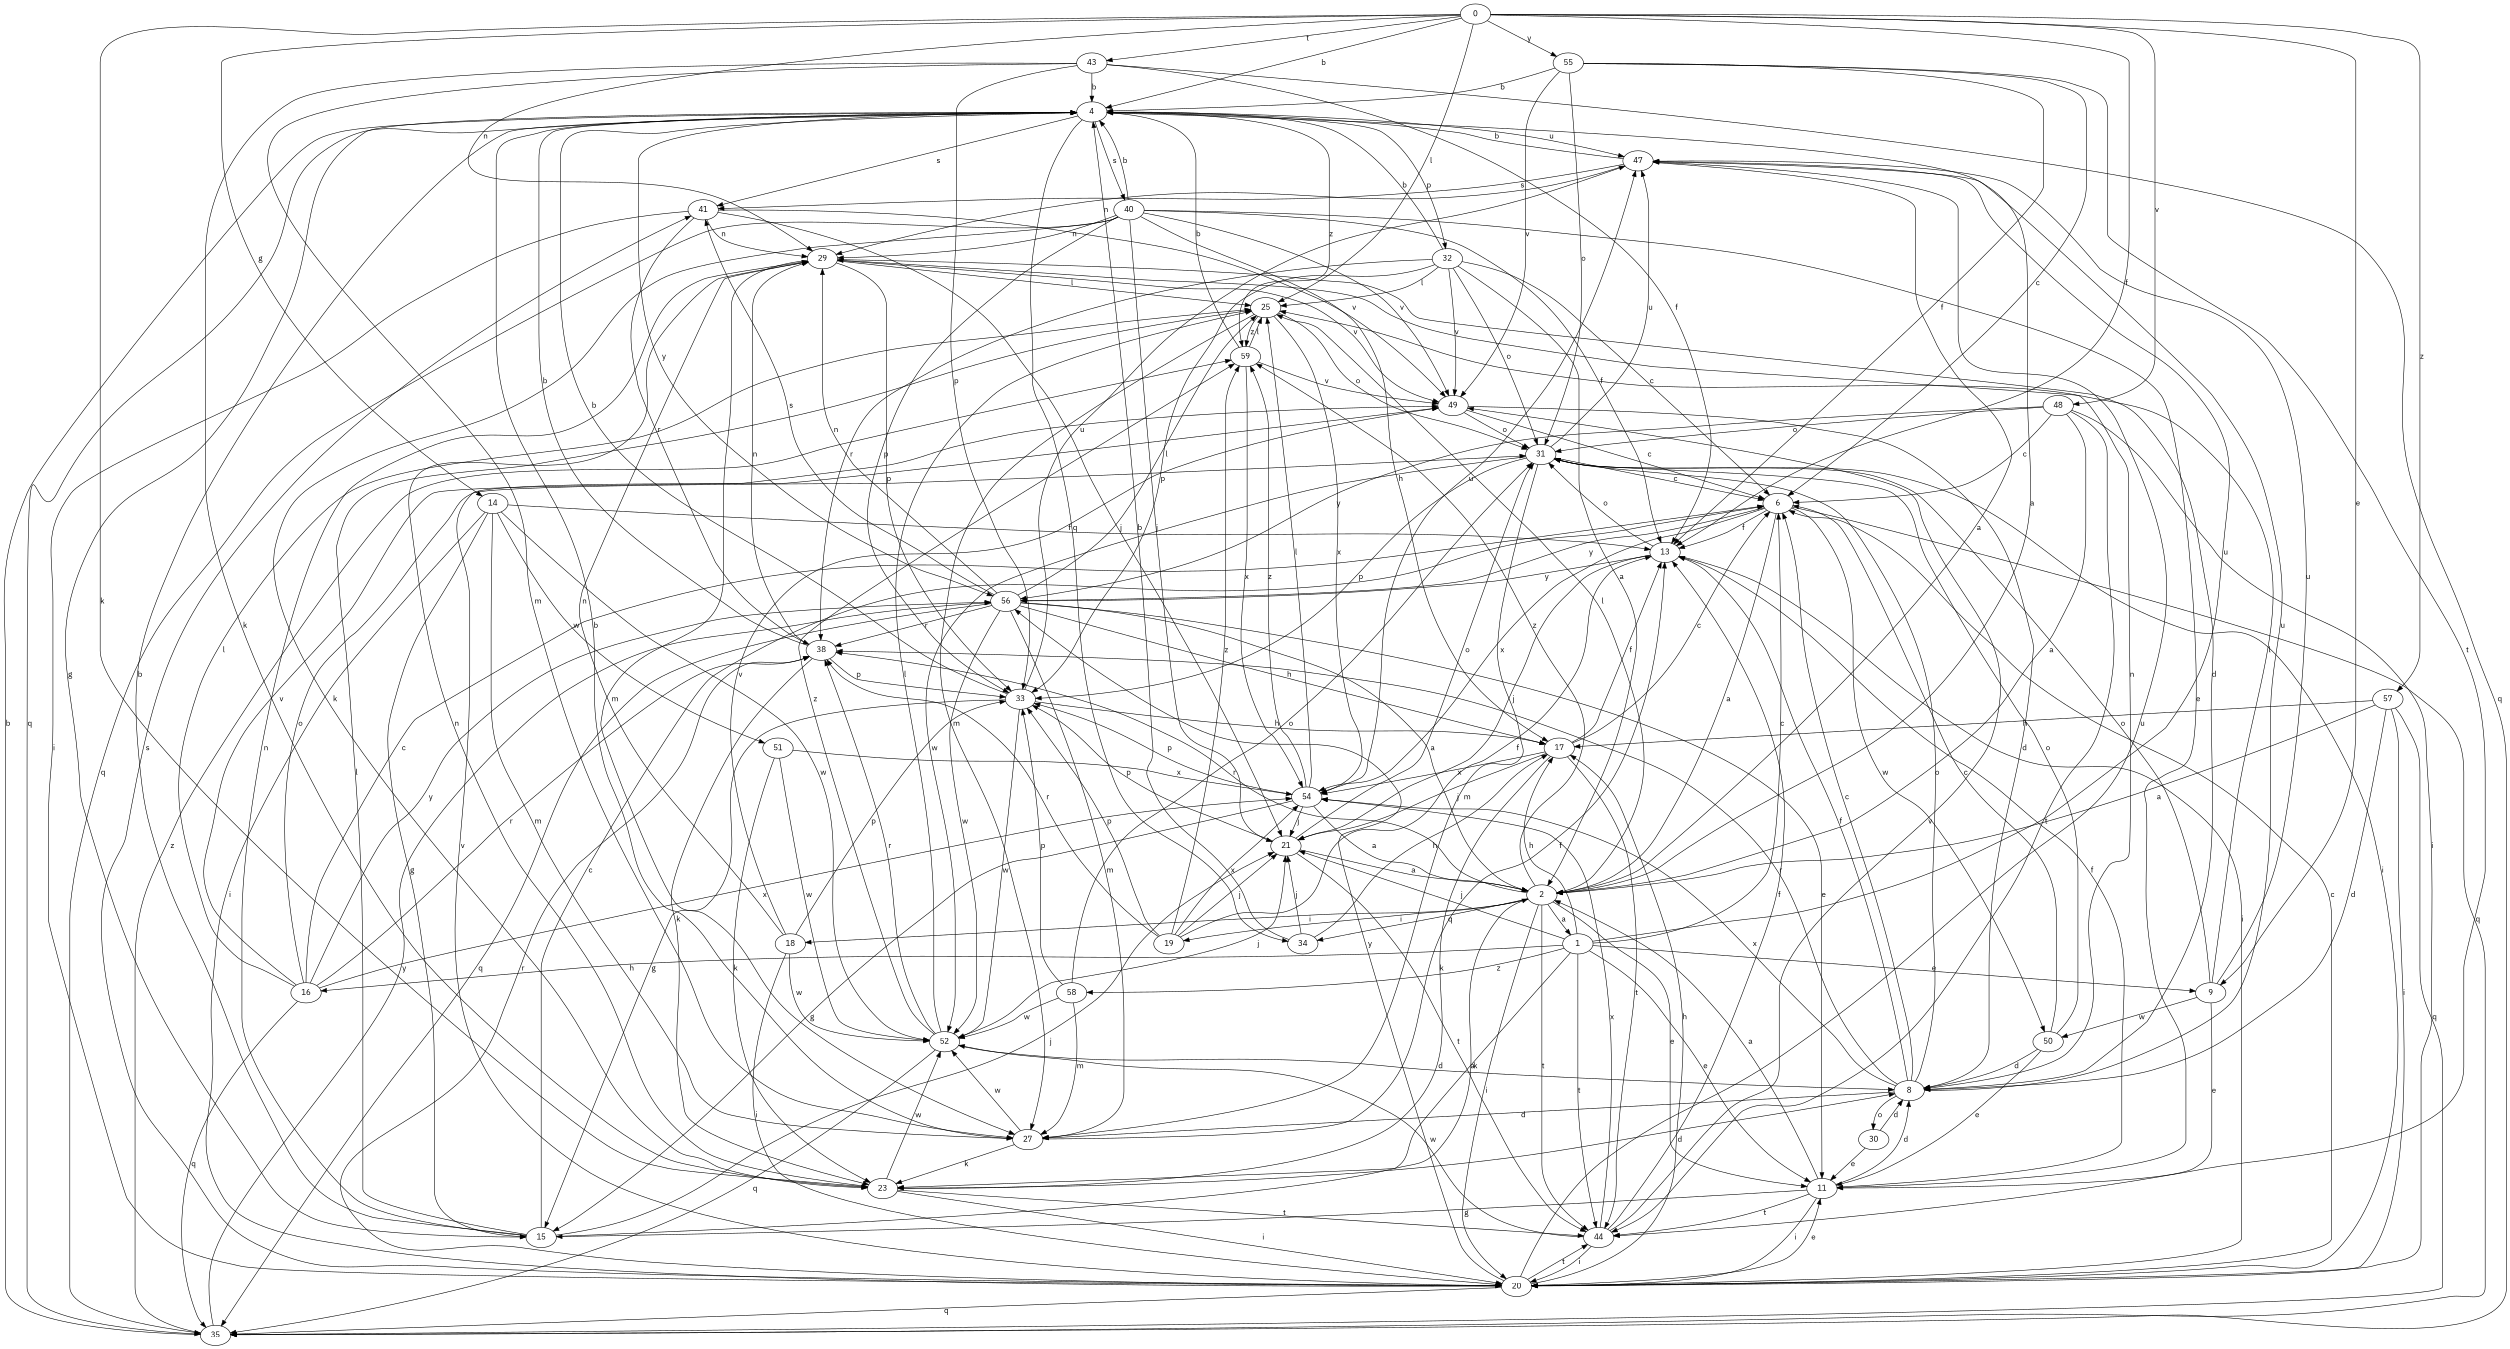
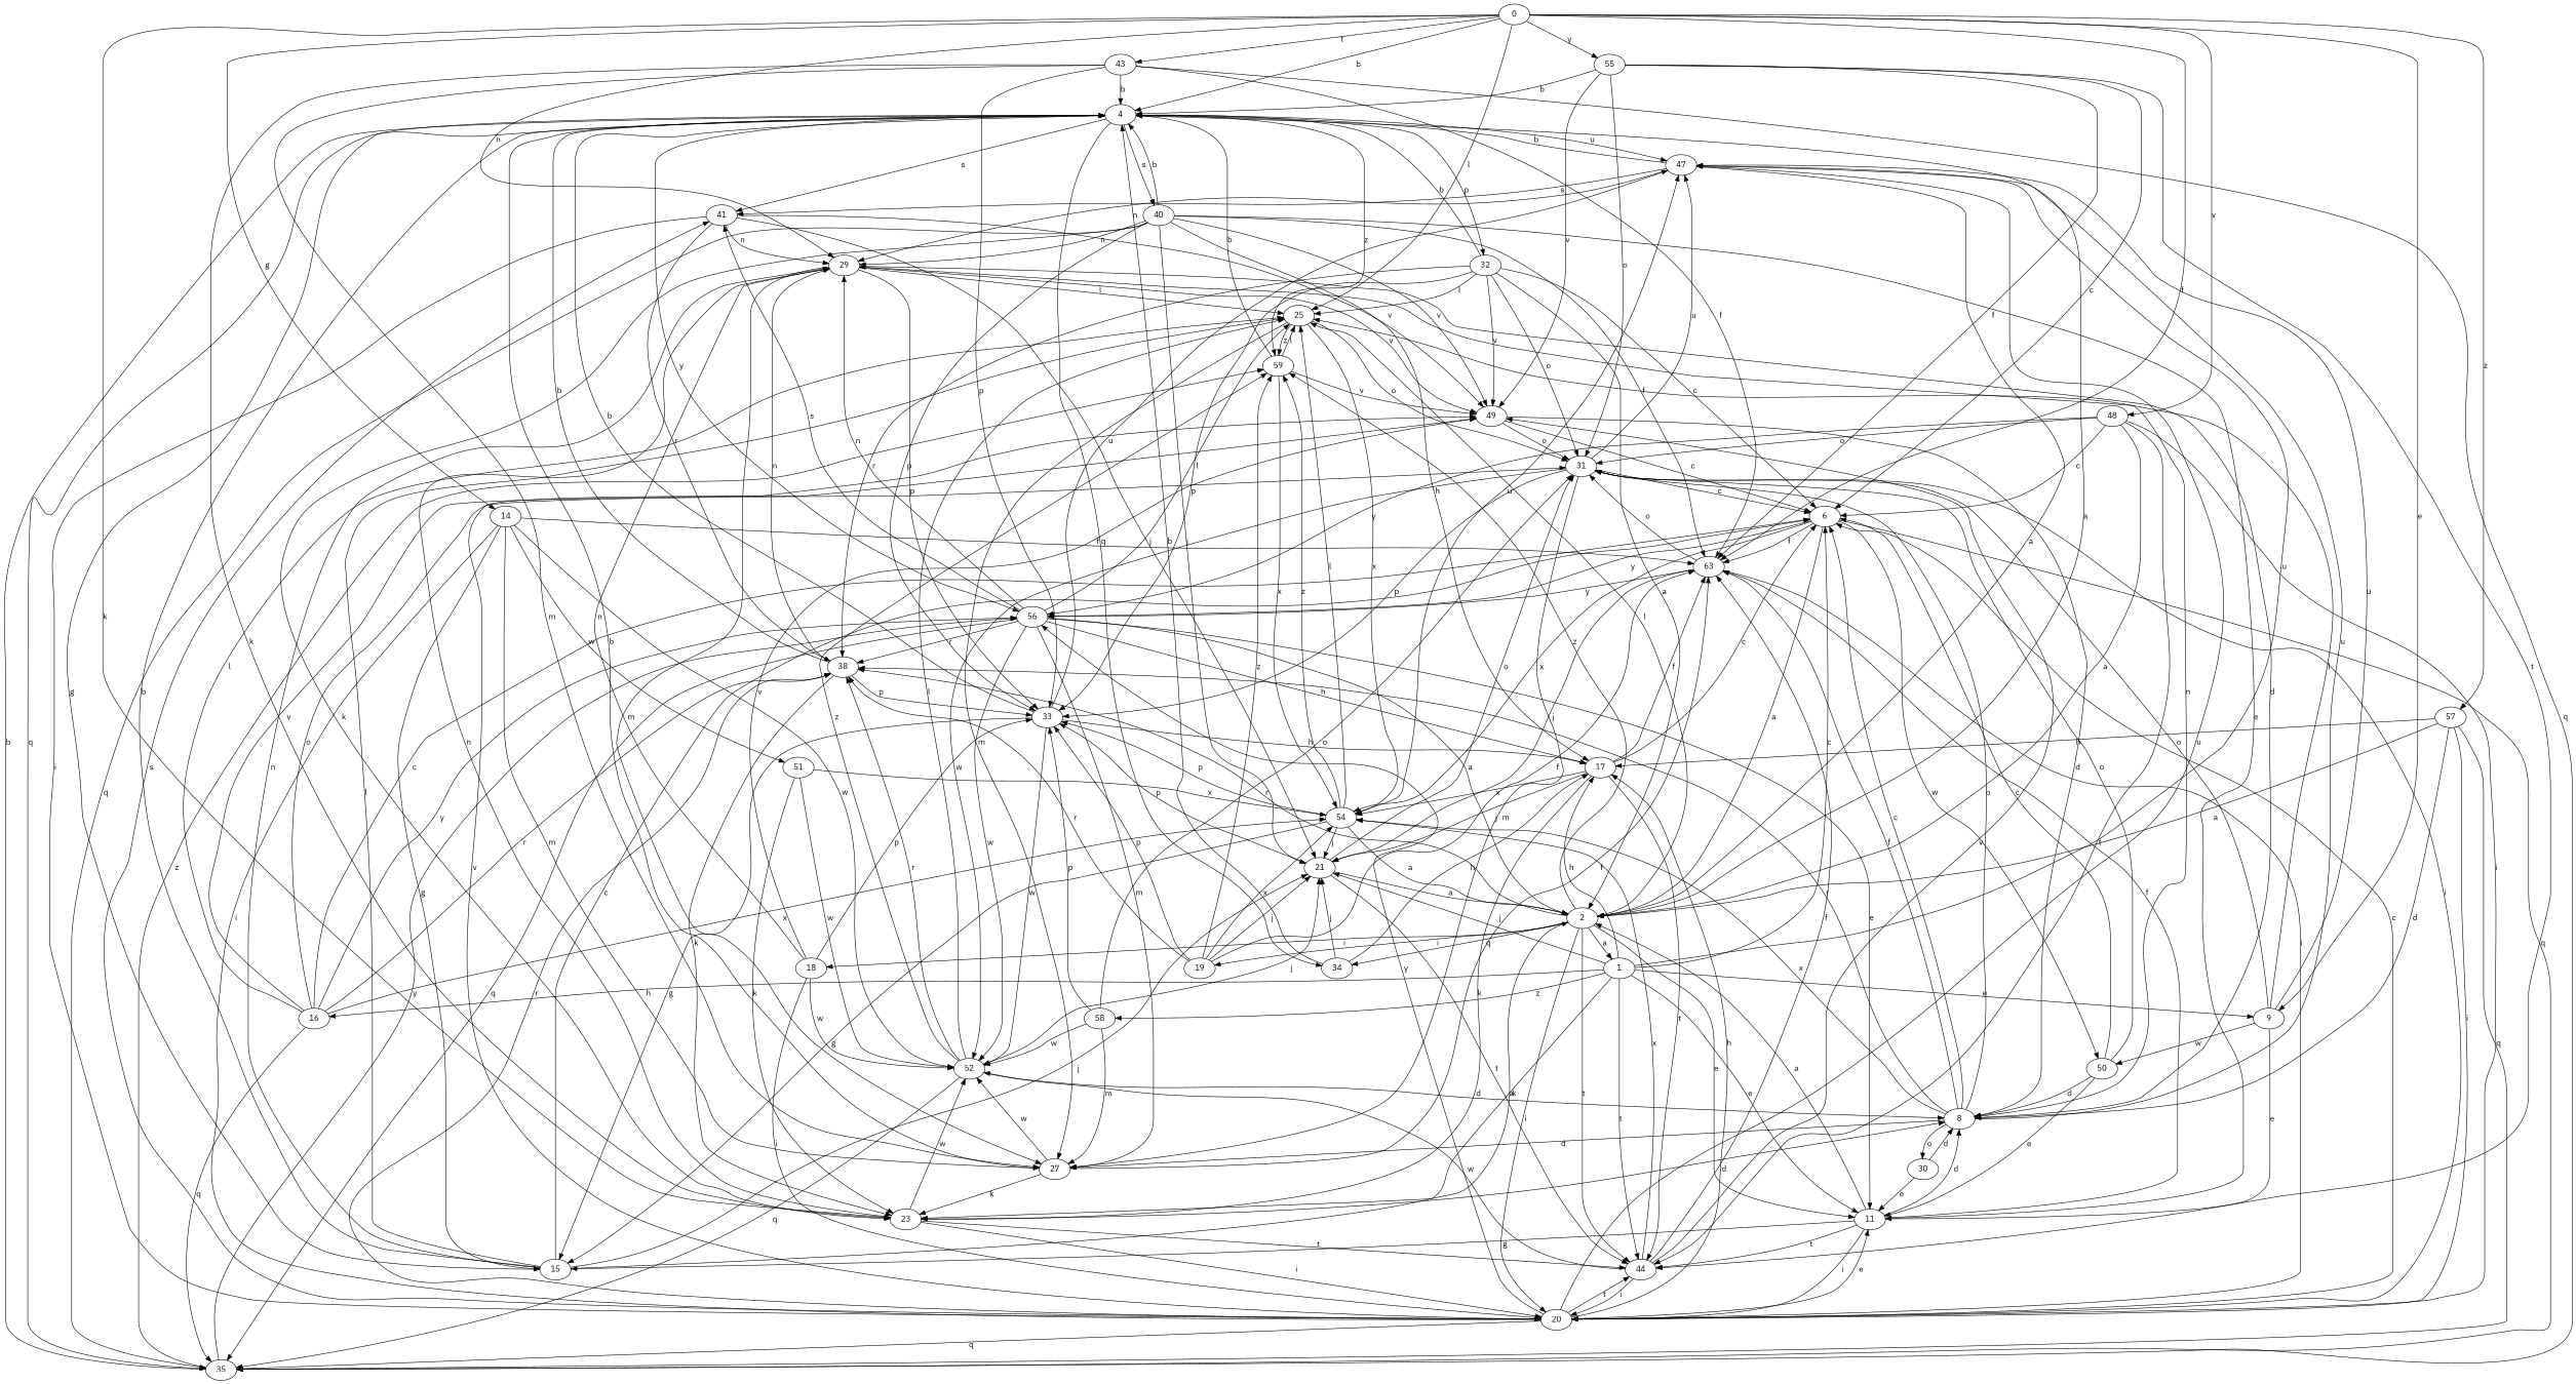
  strict digraph {
    fontname="IBM Plex Sans"
    node [fontname="IBM Plex Sans"]
    edge [fontname="IBM Plex Sans"]
    0
    4
    9
-   13
+   13 [label=63]
    14
    23
    25
    29
    43
    48
    55
    57
    47
    2
    34
    59
    15
    32
    35
    40
    41
    56
    11
    50
    31
    21
    20
    27
    51
    52
    44
    8
    54
    49
    33
    6
    17
    1
    16
    58
    38
    18
    19
    30
    0 -> 4 [label=b]
    0 -> 9 [label=e]
    0 -> 13 [label=f]
    0 -> 14 [label=g]
    0 -> 23 [label=k]
    0 -> 25 [label=l]
    0 -> 29 [label=n]
    0 -> 43 [label=t]
    0 -> 48 [label=v]
    0 -> 55 [label=y]
    0 -> 57 [label=z]
    4 -> 47 [label=u]
    4 -> 2 [label=a]
    4 -> 34 [label=q]
    4 -> 59 [label=z]
    4 -> 15 [label=g]
    4 -> 32 [label=p]
    4 -> 35 [label=q]
    4 -> 40 [label=s]
    4 -> 41 [label=s]
    4 -> 56 [label=y]
    9 -> 25 [label=l]
    9 -> 47 [label=u]
    9 -> 11 [label=e]
    9 -> 50 [label=w]
    9 -> 31 [label=o]
    13 -> 56 [label=y]
    13 -> 31 [label=o]
    13 -> 21 [label=j]
    13 -> 20 [label=i]
    14 -> 13 [label=f]
    14 -> 15 [label=g]
    14 -> 20 [label=i]
    14 -> 27 [label=m]
    14 -> 51 [label=w]
    14 -> 52 [label=w]
    23 -> 29 [label=n]
    23 -> 20 [label=i]
    23 -> 52 [label=w]
    23 -> 44 [label=t]
    23 -> 8 [label=d]
    25 -> 59 [label=z]
    25 -> 31 [label=o]
    25 -> 27 [label=m]
    25 -> 54 [label=x]
    29 -> 25 [label=l]
    29 -> 27 [label=m]
    29 -> 8 [label=d]
    29 -> 49 [label=v]
    29 -> 33 [label=p]
    43 -> 4 [label=b]
    43 -> 13 [label=f]
    43 -> 23 [label=k]
    43 -> 35 [label=q]
    43 -> 27 [label=m]
    43 -> 33 [label=p]
    48 -> 2 [label=a]
    48 -> 56 [label=y]
    48 -> 31 [label=o]
    48 -> 20 [label=i]
    48 -> 44 [label=t]
    48 -> 6 [label=c]
    55 -> 4 [label=b]
    55 -> 13 [label=f]
    55 -> 31 [label=o]
    55 -> 44 [label=t]
    55 -> 49 [label=v]
    55 -> 6 [label=c]
    57 -> 2 [label=a]
    57 -> 35 [label=q]
    57 -> 20 [label=i]
    57 -> 8 [label=d]
    57 -> 17 [label=h]
    47 -> 4 [label=b]
    47 -> 29 [label=n]
    47 -> 2 [label=a]
    47 -> 41 [label=s]
    2 -> 25 [label=l]
    2 -> 34 [label=q]
    2 -> 59 [label=z]
    2 -> 11 [label=e]
    2 -> 20 [label=i]
    2 -> 44 [label=t]
    2 -> 1 [label=a]
    2 -> 38 [label=r]
    2 -> 18 [label=i]
    2 -> 19 [label=i]
    34 -> 4 [label=b]
    34 -> 21 [label=j]
    34 -> 17 [label=h]
    59 -> 4 [label=b]
    59 -> 25 [label=l]
    59 -> 54 [label=x]
    59 -> 49 [label=v]
    15 -> 4 [label=b]
    15 -> 25 [label=l]
    15 -> 29 [label=n]
    15 -> 2 [label=a]
    15 -> 21 [label=j]
    15 -> 6 [label=c]
    32 -> 4 [label=b]
    32 -> 25 [label=l]
    32 -> 2 [label=a]
    32 -> 31 [label=o]
    32 -> 49 [label=v]
    32 -> 33 [label=p]
    32 -> 6 [label=c]
    32 -> 38 [label=r]
    35 -> 4 [label=b]
    35 -> 59 [label=z]
    35 -> 56 [label=y]
    40 -> 4 [label=b]
    40 -> 13 [label=f]
    40 -> 23 [label=k]
    40 -> 29 [label=n]
    40 -> 35 [label=q]
    40 -> 11 [label=e]
    40 -> 21 [label=j]
    40 -> 49 [label=v]
    40 -> 33 [label=p]
    40 -> 17 [label=h]
    41 -> 29 [label=n]
    41 -> 21 [label=j]
    41 -> 20 [label=i]
    41 -> 49 [label=v]
    41 -> 38 [label=r]
    56 -> 25 [label=l]
    56 -> 29 [label=n]
    56 -> 2 [label=a]
    56 -> 35 [label=q]
    56 -> 41 [label=s]
    56 -> 11 [label=e]
    56 -> 27 [label=m]
    56 -> 52 [label=w]
    56 -> 17 [label=h]
    56 -> 38 [label=r]
    11 -> 13 [label=f]
    11 -> 2 [label=a]
    11 -> 15 [label=g]
    11 -> 20 [label=i]
    11 -> 44 [label=t]
    11 -> 8 [label=d]
    50 -> 11 [label=e]
    50 -> 31 [label=o]
    50 -> 8 [label=d]
    50 -> 6 [label=c]
    31 -> 47 [label=u]
    31 -> 20 [label=i]
    31 -> 27 [label=m]
    31 -> 52 [label=w]
    31 -> 33 [label=p]
    31 -> 6 [label=c]
    21 -> 2 [label=a]
    21 -> 31 [label=o]
    21 -> 44 [label=t]
    21 -> 33 [label=p]
    20 -> 47 [label=u]
    20 -> 35 [label=q]
    20 -> 41 [label=s]
    20 -> 56 [label=y]
    20 -> 11 [label=e]
    20 -> 44 [label=t]
    20 -> 49 [label=v]
    20 -> 6 [label=c]
    20 -> 17 [label=h]
    20 -> 38 [label=r]
    27 -> 4 [label=b]
    27 -> 13 [label=f]
    27 -> 23 [label=k]
    27 -> 52 [label=w]
    51 -> 23 [label=k]
    51 -> 52 [label=w]
    51 -> 54 [label=x]
    52 -> 25 [label=l]
    52 -> 59 [label=z]
    52 -> 35 [label=q]
    52 -> 21 [label=j]
    52 -> 8 [label=d]
    52 -> 38 [label=r]
    44 -> 13 [label=f]
    44 -> 20 [label=i]
    44 -> 52 [label=w]
    44 -> 54 [label=x]
    44 -> 49 [label=v]
    8 -> 13 [label=f]
    8 -> 29 [label=n]
    8 -> 47 [label=u]
    8 -> 31 [label=o]
    8 -> 27 [label=d]
    8 -> 54 [label=x]
    8 -> 6 [label=c]
    8 -> 38 [label=r]
    8 -> 30 [label=o]
    54 -> 25 [label=l]
    54 -> 47 [label=u]
    54 -> 2 [label=a]
    54 -> 59 [label=z]
    54 -> 15 [label=g]
    54 -> 21 [label=j]
    54 -> 33 [label=p]
    49 -> 31 [label=o]
    49 -> 8 [label=d]
    49 -> 6 [label=c]
    33 -> 4 [label=b]
    33 -> 47 [label=u]
    33 -> 15 [label=g]
    33 -> 52 [label=w]
    33 -> 17 [label=h]
    6 -> 13 [label=f]
    6 -> 2 [label=a]
    6 -> 35 [label=q]
    6 -> 56 [label=y]
    6 -> 50 [label=w]
    6 -> 54 [label=x]
    17 -> 13 [label=f]
    17 -> 23 [label=k]
    17 -> 21 [label=j]
    17 -> 44 [label=t]
    17 -> 54 [label=x]
    17 -> 6 [label=c]
    1 -> 9 [label=e]
    1 -> 23 [label=k]
    1 -> 47 [label=u]
    1 -> 11 [label=e]
    1 -> 21 [label=j]
    1 -> 44 [label=t]
    1 -> 6 [label=c]
    1 -> 17 [label=h]
    1 -> 16 [label=h]
    1 -> 58 [label=z]
    16 -> 25 [label=l]
    16 -> 35 [label=q]
    16 -> 56 [label=y]
    16 -> 31 [label=o]
    16 -> 54 [label=x]
    16 -> 49 [label=v]
    16 -> 6 [label=c]
    16 -> 38 [label=r]
    58 -> 31 [label=o]
    58 -> 27 [label=m]
    58 -> 52 [label=w]
    58 -> 33 [label=p]
    38 -> 4 [label=b]
    38 -> 23 [label=k]
    38 -> 29 [label=n]
    38 -> 33 [label=p]
    18 -> 29 [label=n]
    18 -> 20 [label=i]
    18 -> 52 [label=w]
    18 -> 49 [label=v]
    18 -> 33 [label=p]
    19 -> 13 [label=f]
    19 -> 59 [label=z]
    19 -> 21 [label=j]
    19 -> 54 [label=x]
    19 -> 33 [label=p]
    19 -> 38 [label=r]
    30 -> 11 [label=e]
    30 -> 8 [label=d]
  }
